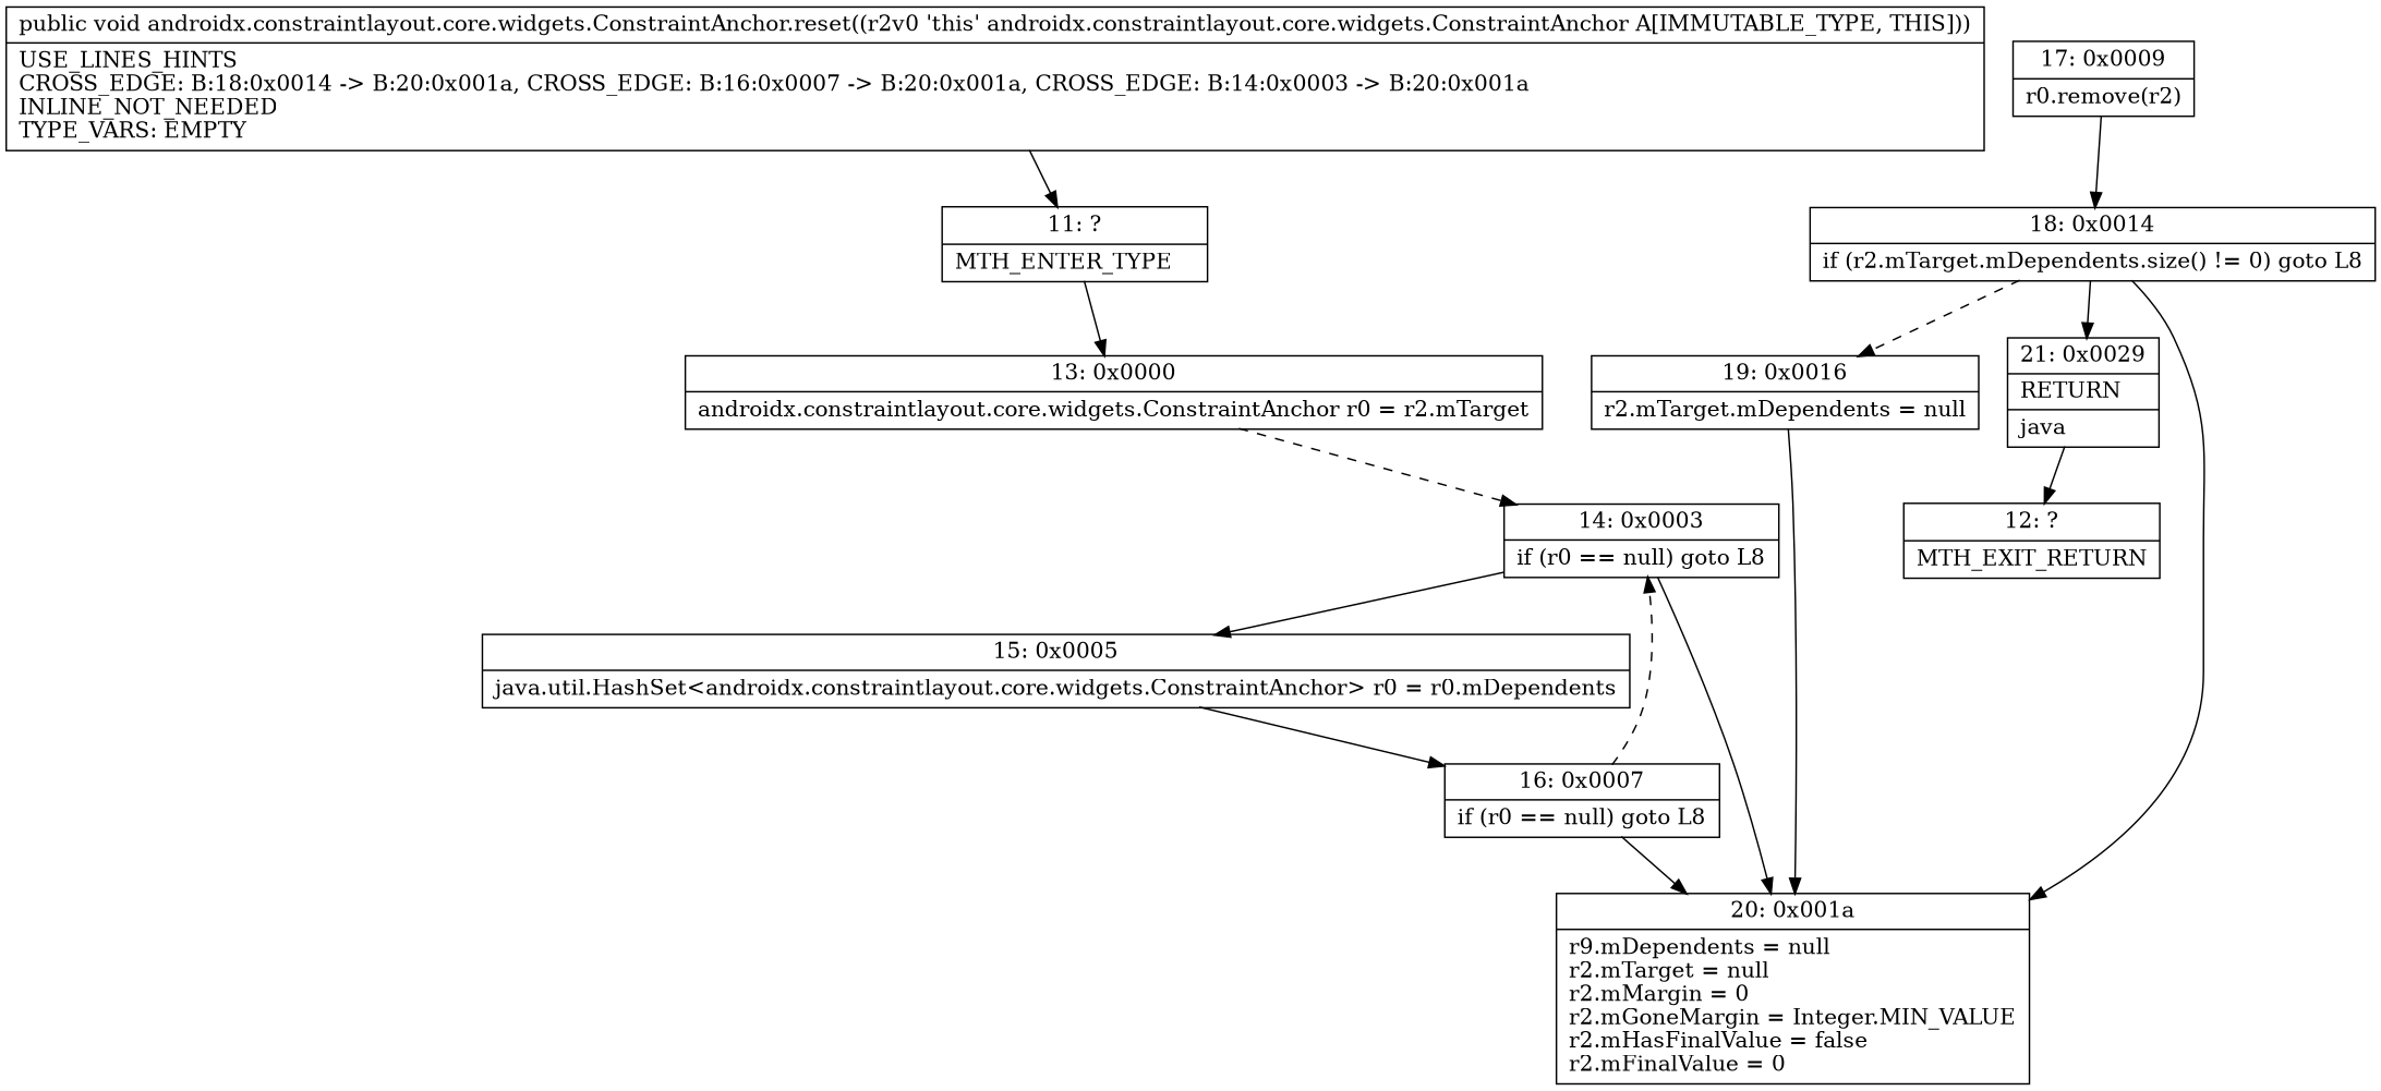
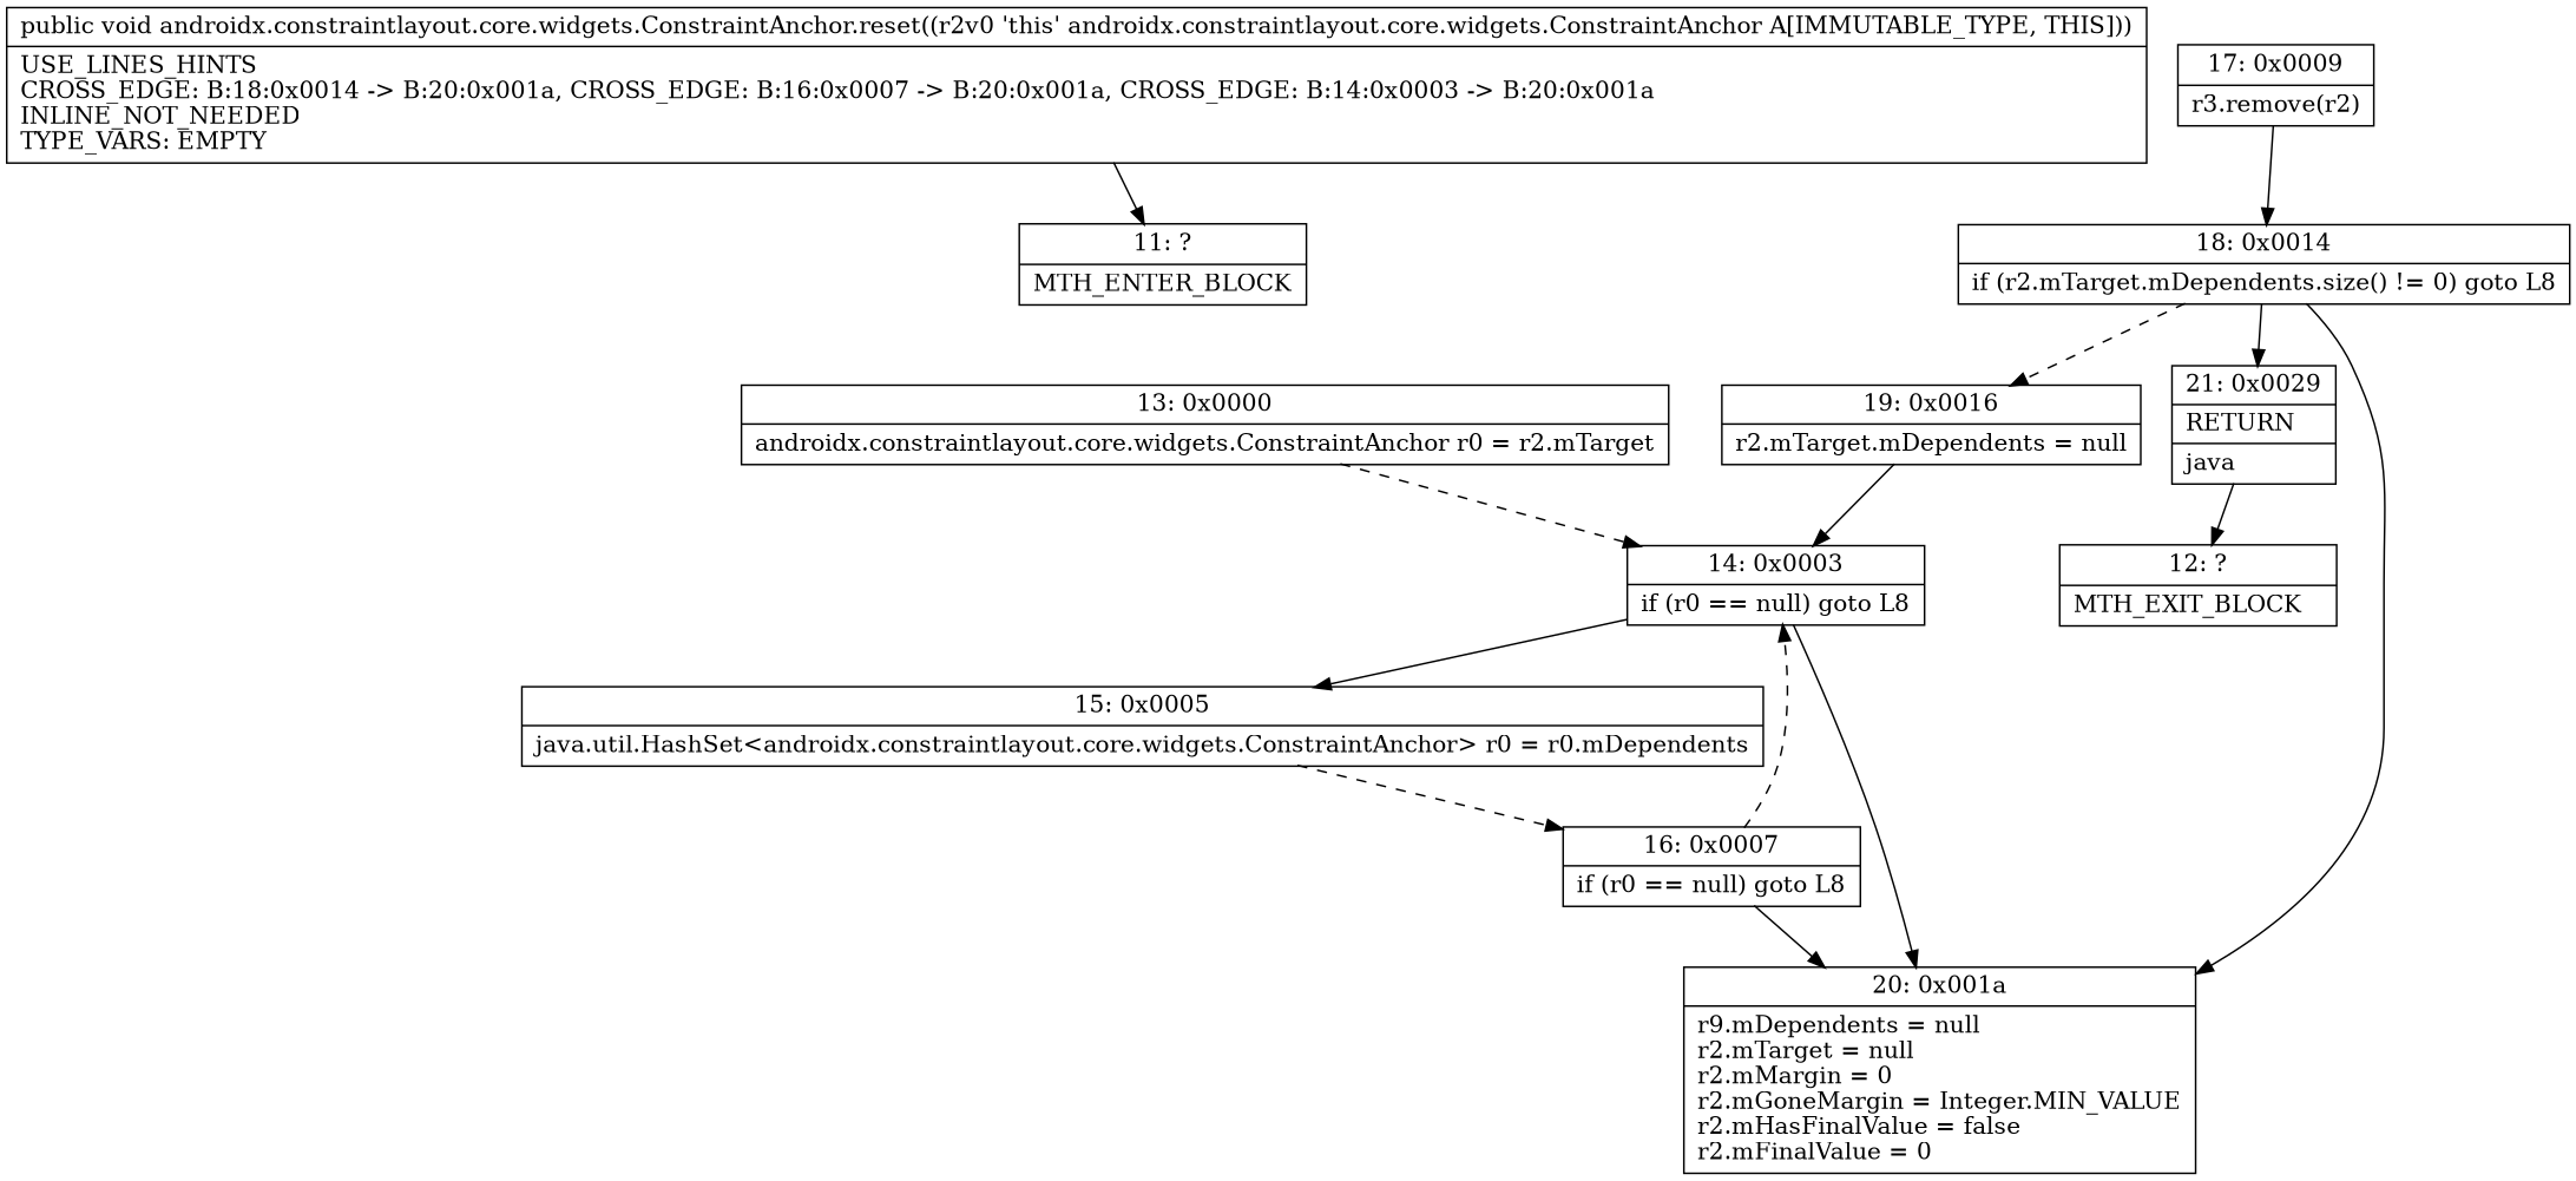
  digraph {
    node [shape=record]
-   n1 [label="{11\:\ ?|MTH_ENTER_TYPE\l}"]
+   n1 [label="{11\:\ ?|MTH_ENTER_BLOCK\l}"]
    n2 [label="{13\:\ 0x0000|androidx.constraintlayout.core.widgets.ConstraintAnchor r0 = r2.mTarget\l}"]
    n3 [label="{14\:\ 0x0003|if (r0 == null) goto L8\l}"]
    n4 [label="{15\:\ 0x0005|java.util.HashSet\<androidx.constraintlayout.core.widgets.ConstraintAnchor\> r0 = r0.mDependents\l}"]
    n5 [label="{20\:\ 0x001a|r9.mDependents = null\lr2.mTarget = null\lr2.mMargin = 0\lr2.mGoneMargin = Integer.MIN_VALUE\lr2.mHasFinalValue = false\lr2.mFinalValue = 0\l}"]
    n6 [label="{16\:\ 0x0007|if (r0 == null) goto L8\l}"]
-   n7 [label="{17\:\ 0x0009|r0.remove(r2)\l}"]
+   n7 [label="{17\:\ 0x0009|r3.remove(r2)\l}"]
    n8 [label="{18\:\ 0x0014|if (r2.mTarget.mDependents.size() != 0) goto L8\l}"]
    n9 [label="{19\:\ 0x0016|r2.mTarget.mDependents = null\l}"]
    n10 [label="{21\:\ 0x0029|RETURN\l|java\l}"]
-   n11 [label="{12\:\ ?|MTH_EXIT_RETURN\l}"]
+   n11 [label="{12\:\ ?|MTH_EXIT_BLOCK\l}"]
    n12 [label="{public void androidx.constraintlayout.core.widgets.ConstraintAnchor.reset((r2v0 'this' androidx.constraintlayout.core.widgets.ConstraintAnchor A[IMMUTABLE_TYPE, THIS]))  | USE_LINES_HINTS\lCROSS_EDGE: B:18:0x0014 \-\> B:20:0x001a, CROSS_EDGE: B:16:0x0007 \-\> B:20:0x001a, CROSS_EDGE: B:14:0x0003 \-\> B:20:0x001a\lINLINE_NOT_NEEDED\lTYPE_VARS: EMPTY\l}"]
-   n1 -> n2
    n2 -> n3 [style=dashed]
    n3 -> n4 [style=solid]
    n3 -> n5
-   n4 -> n6
+   n4 -> n6 [style=dashed]
    n6 -> n3 [style=dashed]
    n6 -> n5
    n7 -> n8
    n8 -> n5
    n8 -> n9 [style=dashed]
    n8 -> n10
-   n9 -> n5
+   n9 -> n3
    n10 -> n11
    n12 -> n1
  }
